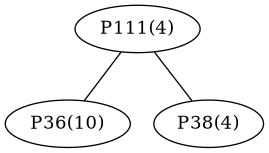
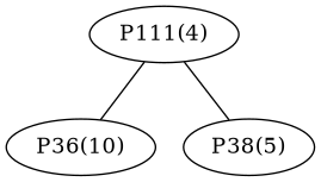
  graph {
    "P111(4)"
    "P36(10)"
-   "P38(4)"
+   "P38(4)" [label="P38(5)"]
    "P111(4)" -- "P36(10)"
    "P111(4)" -- "P38(4)"
  }
